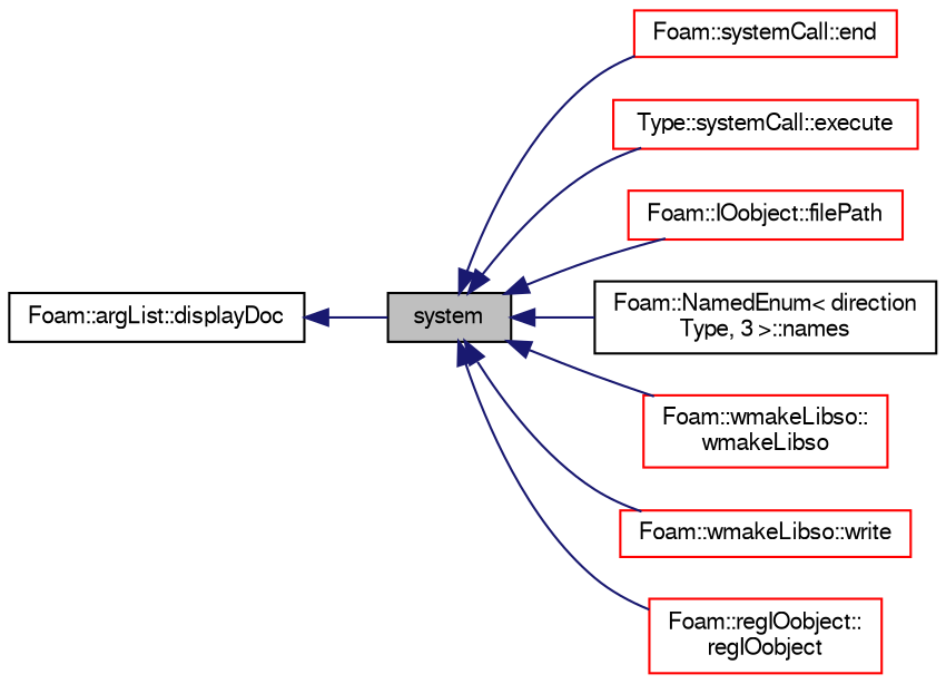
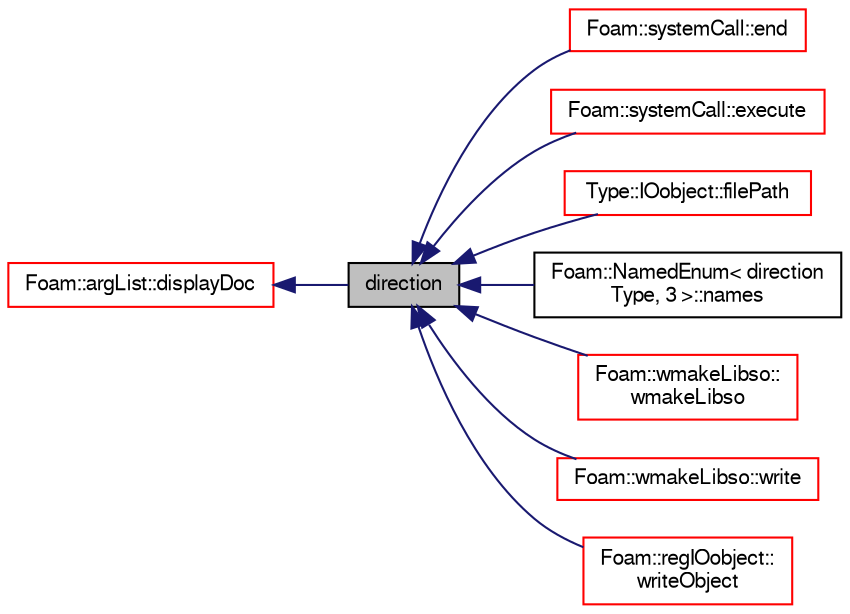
  digraph {
    rankdir=LR
    node [color=red fontname=FreeSans fontsize=10 shape=record]
    edge [color=midnightblue dir=back fontname=FreeSans fontsize=10 labelfontname=FreeSans labelfontsize=10 style=solid]
-   n1 [color=black fillcolor=grey75 fontcolor=black height=0.2 label=system style=filled width=0.4]
+   n1 [color=black fillcolor=grey75 fontcolor=black height=0.2 label=direction style=filled width=0.4]
    n2 [height=0.2 label="Foam::systemCall::end" width=0.4]
-   n3 [height=0.2 label="Type::systemCall::execute" width=0.4]
-   n4 [height=0.2 label="Foam::IOobject::filePath" width=0.4]
+   n3 [height=0.2 label="Foam::systemCall::execute" width=0.4]
+   n4 [height=0.2 label="Type::IOobject::filePath" width=0.4]
    n5 [color=black height=0.2 label="Foam::NamedEnum\< direction\lType, 3 \>::names" width=0.4]
    n6 [height=0.2 label="Foam::wmakeLibso::\lwmakeLibso" width=0.4]
    n7 [height=0.2 label="Foam::wmakeLibso::write" width=0.4]
-   n8 [height=0.2 label="Foam::regIOobject::\lregIOobject" width=0.4]
-   n9 [color=black height=0.2 label="Foam::argList::displayDoc" width=0.4]
+   n8 [height=0.2 label="Foam::regIOobject::\lwriteObject" width=0.4]
+   n9 [height=0.2 label="Foam::argList::displayDoc" width=0.4]
    n1 -> n2
    n1 -> n3
    n1 -> n4
    n1 -> n5
    n1 -> n6
    n1 -> n7
    n1 -> n8
    n9 -> n1
  }
